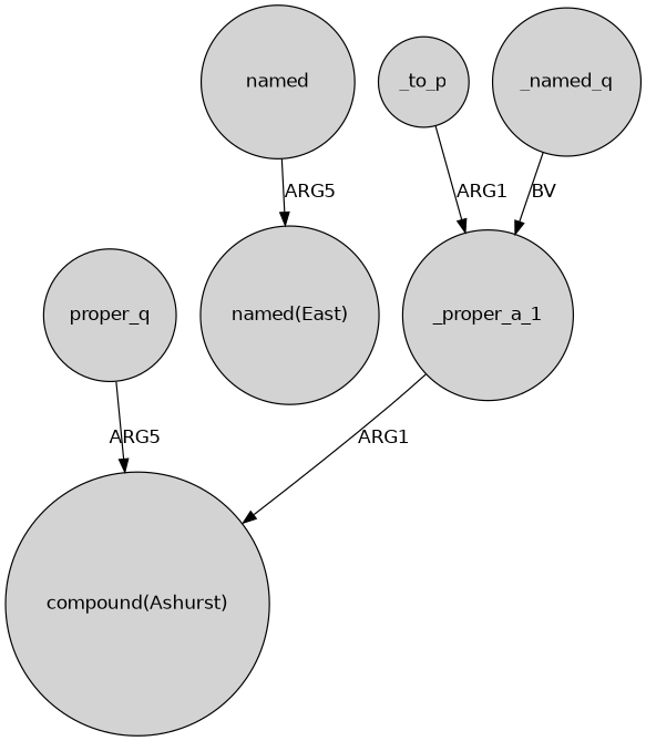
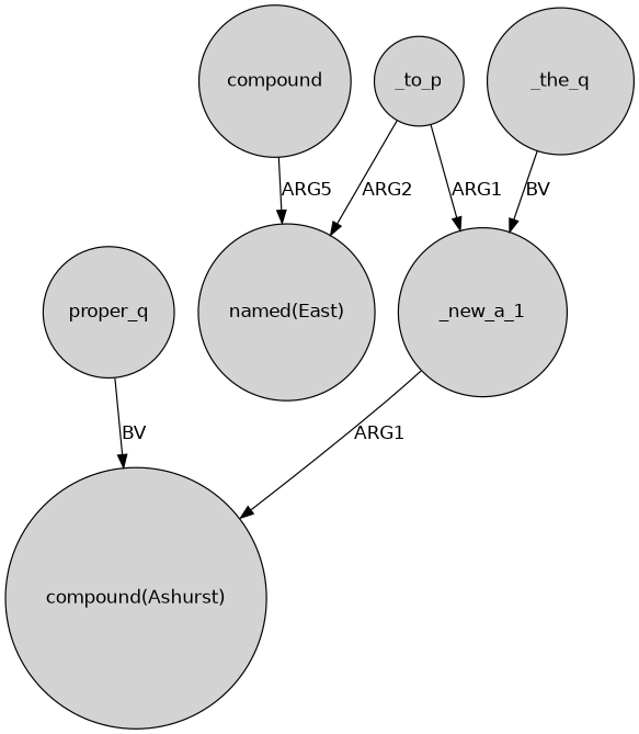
  digraph {
    fontname="DejaVu Sans"
    node [fontname="DejaVu Sans" shape=circle style=filled]
    edge [fontname="DejaVu Sans"]
    n1 [label="compound(Ashurst)"]
    proper_q
    _to_p
-   _new_a_1 [label=_proper_a_1]
+   _new_a_1
    "named(East)"
-   compound [label=named]
-   _the_q [label=_named_q]
-   proper_q -> n1 [label=ARG5]
+   compound
+   _the_q
+   proper_q -> n1 [label=BV]
    _to_p -> _new_a_1 [label=ARG1]
+   _to_p -> "named(East)" [label=ARG2]
    _new_a_1 -> n1 [label=ARG1]
    compound -> "named(East)" [label=ARG5]
    _the_q -> _new_a_1 [label=BV]
  }
